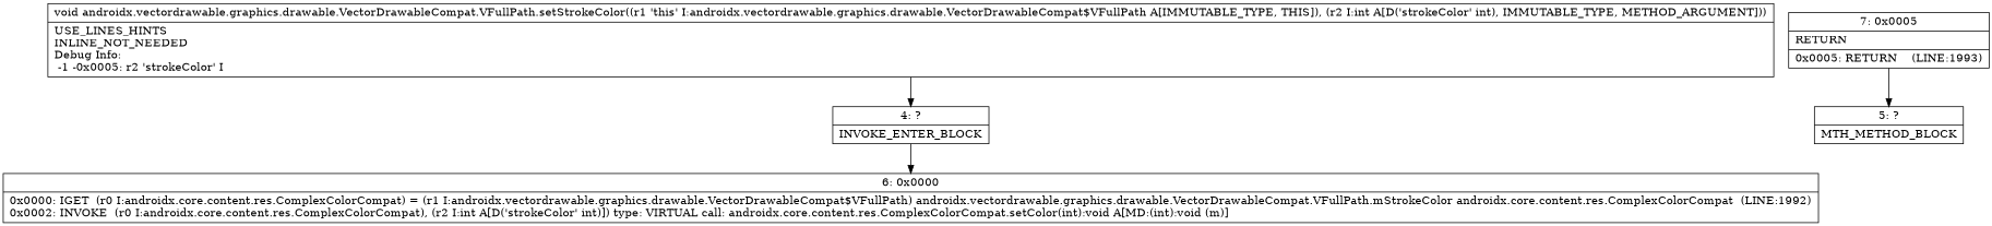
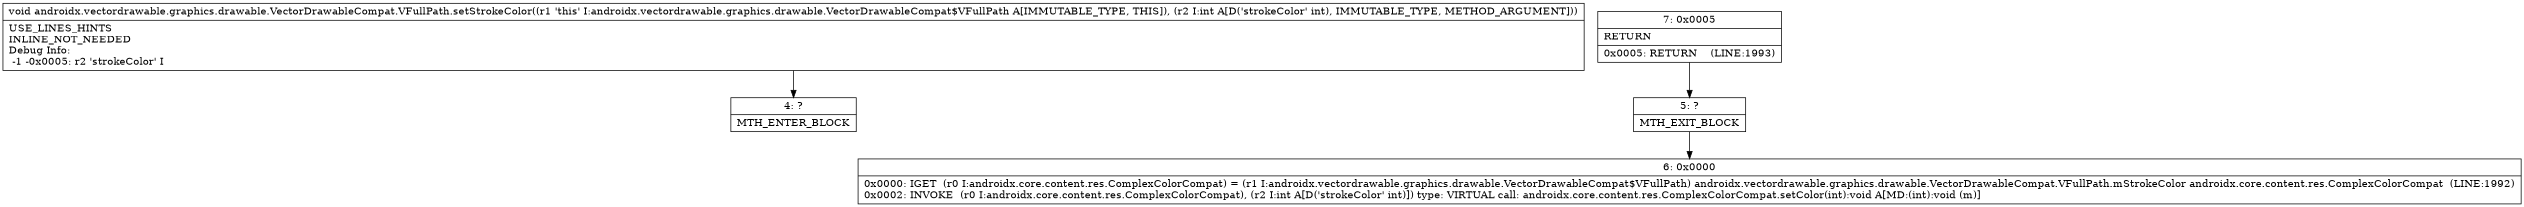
  digraph {
    node [shape=record]
-   n1 [label="{4\:\ ?|INVOKE_ENTER_BLOCK\l}"]
+   n1 [label="{4\:\ ?|MTH_ENTER_BLOCK\l}"]
    n2 [label="{6\:\ 0x0000|0x0000: IGET  (r0 I:androidx.core.content.res.ComplexColorCompat) = (r1 I:androidx.vectordrawable.graphics.drawable.VectorDrawableCompat$VFullPath) androidx.vectordrawable.graphics.drawable.VectorDrawableCompat.VFullPath.mStrokeColor androidx.core.content.res.ComplexColorCompat  (LINE:1992)\l0x0002: INVOKE  (r0 I:androidx.core.content.res.ComplexColorCompat), (r2 I:int A[D('strokeColor' int)]) type: VIRTUAL call: androidx.core.content.res.ComplexColorCompat.setColor(int):void A[MD:(int):void (m)]\l}"]
    n3 [label="{7\:\ 0x0005|RETURN\l|0x0005: RETURN    (LINE:1993)\l}"]
-   n4 [label="{5\:\ ?|MTH_METHOD_BLOCK\l}"]
+   n4 [label="{5\:\ ?|MTH_EXIT_BLOCK\l}"]
    n5 [label="{void androidx.vectordrawable.graphics.drawable.VectorDrawableCompat.VFullPath.setStrokeColor((r1 'this' I:androidx.vectordrawable.graphics.drawable.VectorDrawableCompat$VFullPath A[IMMUTABLE_TYPE, THIS]), (r2 I:int A[D('strokeColor' int), IMMUTABLE_TYPE, METHOD_ARGUMENT]))  | USE_LINES_HINTS\lINLINE_NOT_NEEDED\lDebug Info:\l  \-1 \-0x0005: r2 'strokeColor' I\l}"]
-   n1 -> n2
+   n4 -> n2
    n3 -> n4
    n5 -> n1
  }
